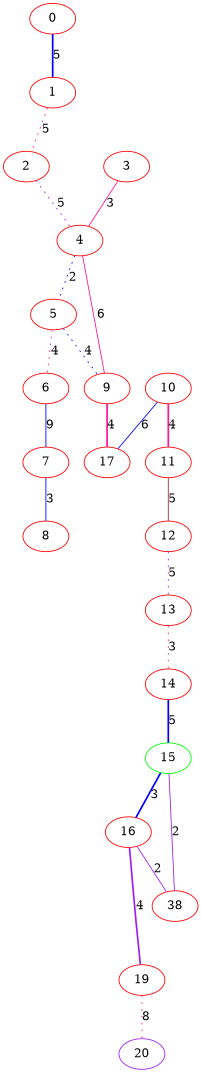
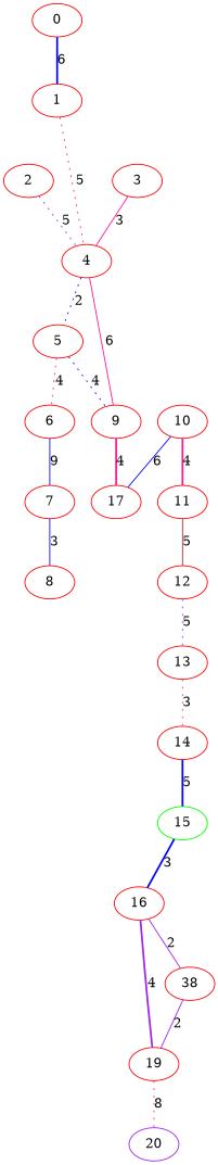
  graph {
    node [color=red weight=1]
    edge [color=blue style=dotted]
    0
    1
    2
    4
    3
    5
    9
    6
    17
    7
    8
    10
    11
    12
    13
    14
    15 [color=green weight=2]
    16
    n19 [label=38]
    19
    20 [color=purple weight=4]
-   0 -- 1 [label=5 style=bold]
-   1 -- 2 [color=deeppink label=5]
+   0 -- 1 [label=6 style=bold]
+   1 -- 4 [color=deeppink label=5]
    2 -- 4 [color=purple label=5]
    4 -- 5 [label=2]
    4 -- 9 [color=deeppink label=6 style=solid]
    3 -- 4 [color=deeppink label=3 style=solid]
    5 -- 9 [label=4]
    5 -- 6 [color=deeppink label=4]
    9 -- 17 [color=deeppink label=4 style=bold]
    6 -- 7 [label=9 style=solid]
    7 -- 8 [label=3 style=solid]
    10 -- 17 [label=6 style=solid]
    10 -- 11 [color=deeppink label=4 style=bold]
    11 -- 12 [color=brown label=5 style=solid]
    12 -- 13 [color=purple label=5]
    13 -- 14 [color=deeppink label=3]
    14 -- 15 [label=5 style=bold]
    15 -- 16 [label=3 style=bold]
    16 -- n19 [color=purple label=2 style=solid]
    16 -- 19 [color=purple label=4 style=bold]
-   n19 -- 15 [color=purple label=2 style=solid]
+   n19 -- 19 [color=purple label=2 style=solid]
    19 -- 20 [color=deeppink label=8]
  }
